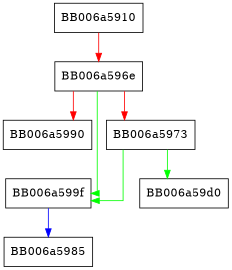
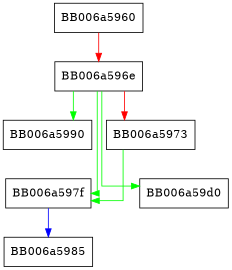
  digraph {
    splines=ortho
    node [shape=box]
    edge [color=green]
-   BB006a5960 [label=BB006a5910]
+   BB006a5960
    BB006a596e
-   BB006a597f [label=BB006a599f]
+   BB006a597f
    BB006a5985
    BB006a5990
    BB006a5973
    BB006a59d0
    BB006a5960 -> BB006a596e [color=red]
    BB006a596e -> BB006a597f
-   BB006a596e -> BB006a5990 [color=red]
+   BB006a596e -> BB006a5990
    BB006a596e -> BB006a5973 [color=red]
    BB006a597f -> BB006a5985 [color=blue]
    BB006a5973 -> BB006a597f
-   BB006a5973 -> BB006a59d0
+   BB006a596e -> BB006a59d0
  }
